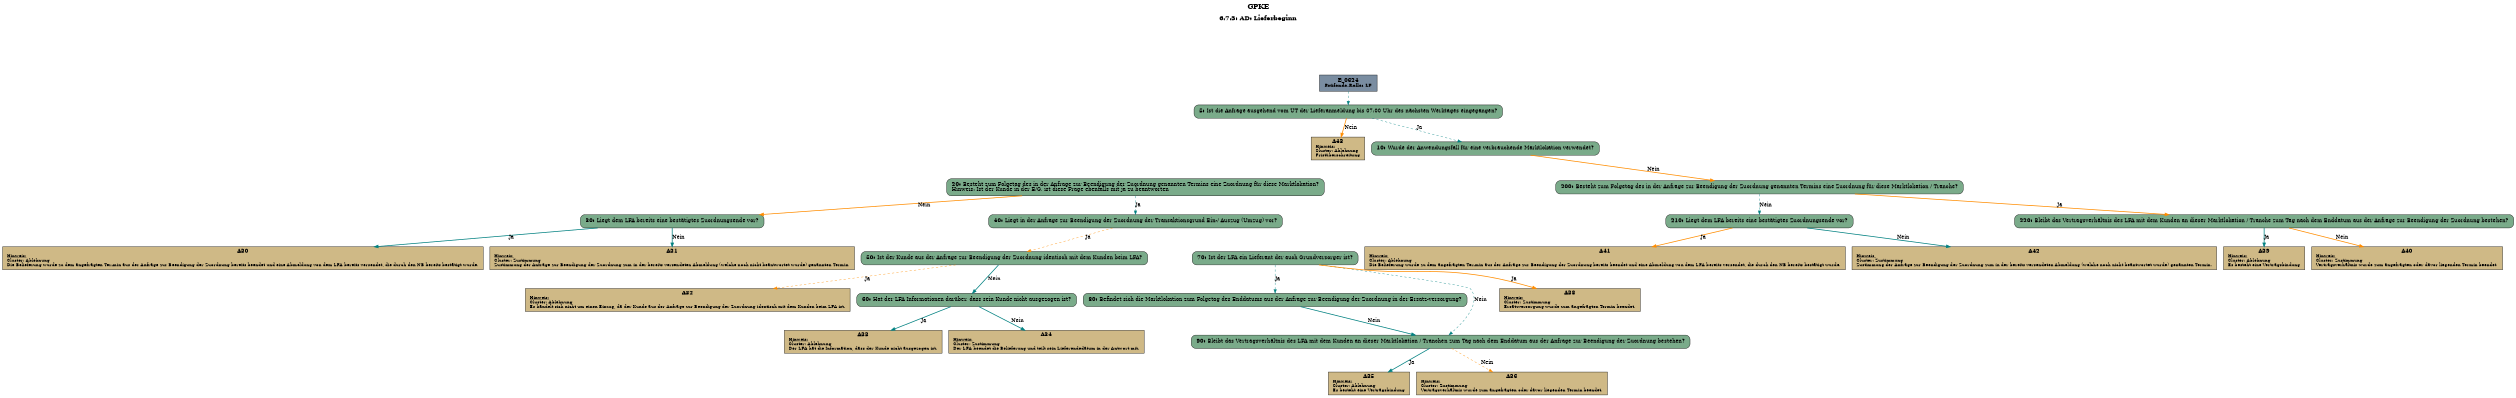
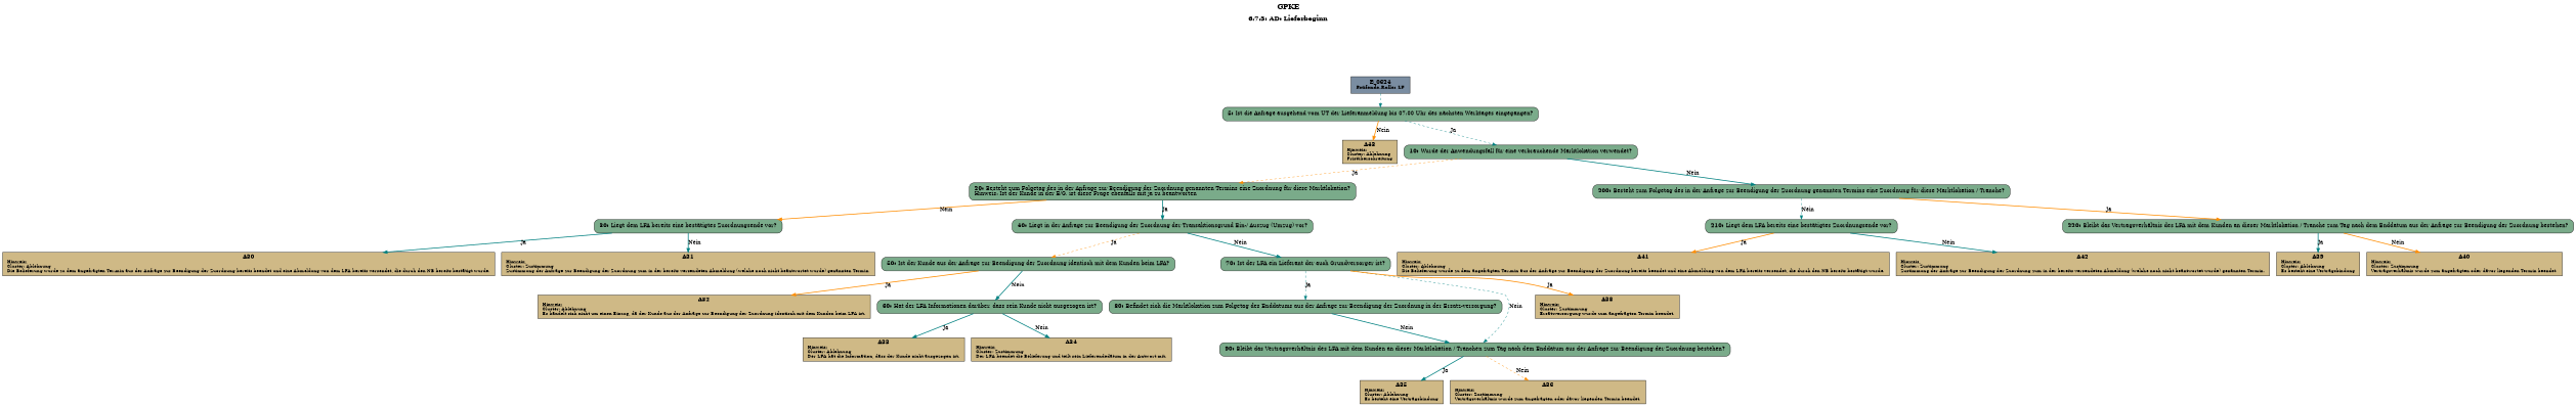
  digraph {
    concentrate=true
    label=<<B><FONT POINT-SIZE="18">GPKE</FONT></B><BR/><BR/><B><FONT POINT-SIZE="16">6.7.3: AD: Lieferbeginn</FONT></B><BR/><BR/><BR/><BR/>>
    labelloc=t
    pack=true
    packmode=array
    rankdir=TB
    node [fillcolor="#7aab8a" margin="0.2,0.12" shape=box style=filled]
    edge [color=teal style=bold]
    n1 [fillcolor="#7a8da1" label=<<B>E_0624</B><BR align="center"/><FONT point-size="12"><B><U>Prüfende Rolle:</U> LF</B></FONT><BR align="center"/>>]
    n2 [label=<<B>5: </B>Ist die Anfrage ausgehend vom ÜT der Lieferanmeldung bis 07:00 Uhr des nächsten Werktages eingegangen?<BR align="left"/>> style="filled,rounded"]
    n3 [fillcolor="#cfb986" label=<<B>A43</B><BR align="center"/><FONT point-size="12"><U>Hinweis:</U><BR align="left"/>Cluster: Ablehnung<BR align="left"/>Fristüberschreitung<BR align="left"/></FONT>> margin="0.17,0.08"]
    n4 [label=<<B>10: </B>Wurde der Anwendungsfall für eine verbrauchende Marktlokation verwendet?<BR align="left"/>> style="filled,rounded"]
    n5 [label=<<B>20: </B>Besteht zum Folgetag des in der Anfrage zur Beendigung der Zuordnung genannten Termins eine Zuordnung für diese Marktlokation?<BR align="left"/>Hinweis: Ist der Kunde in der E/G, ist diese Frage ebenfalls mit ja zu beantworten<BR align="left"/>> style="filled,rounded"]
    n6 [label=<<B>200: </B>Besteht zum Folgetag des in der Anfrage zur Beendigung der Zuordnung genannten Termins eine Zuordnung für diese Marktlokation / Tranche?<BR align="left"/>> style="filled,rounded"]
    n7 [label=<<B>30: </B>Liegt dem LFA bereits eine bestätigtes Zuordnungsende vor?<BR align="left"/>> style="filled,rounded"]
    n8 [label=<<B>40: </B>Liegt in der Anfrage zur Beendigung der Zuordnung der Transaktionsgrund Ein-/ Auszug (Umzug) vor?<BR align="left"/>> style="filled,rounded"]
    n9 [label=<<B>210: </B>Liegt dem LFA bereits eine bestätigtes Zuordnungsende vor?<BR align="left"/>> style="filled,rounded"]
    n10 [label=<<B>220: </B>Bleibt das Vertragsverhältnis des LFA mit dem Kunden an dieser Marktlokation / Tranche zum Tag nach dem Enddatum aus der Anfrage zur Beendigung der Zuordnung bestehen?<BR align="left"/>> style="filled,rounded"]
    n11 [fillcolor="#cfb986" label=<<B>A30</B><BR align="center"/><FONT point-size="12"><U>Hinweis:</U><BR align="left"/>Cluster: Ablehnung<BR align="left"/>Die Belieferung wurde zu dem angefragten Ter-min aus der Anfrage zur Beendigung der Zuordnung bereits beendet und eine Abmeldung von dem LFA bereits versendet, die durch den NB bereits bestätigt wurde.<BR align="left"/></FONT>> margin="0.17,0.08"]
    n12 [fillcolor="#cfb986" label=<<B>A31</B><BR align="center"/><FONT point-size="12"><U>Hinweis:</U><BR align="left"/>Cluster: Zustimmung<BR align="left"/>Zustimmung der Anfrage zur Beendigung der Zuordnung zum in der bereits versendeten Abmeldung (welche noch nicht beantwortet wurde) genannten Termin.<BR align="left"/></FONT>> margin="0.17,0.08"]
    n13 [label=<<B>50: </B>Ist der Kunde aus der Anfrage zur Beendigung der Zuordnung identisch mit dem Kunden beim LFA?<BR align="left"/>> style="filled,rounded"]
    n14 [label=<<B>70: </B>Ist der LFA ein Lieferant der auch Grundversorger ist?<BR align="left"/>> style="filled,rounded"]
    n15 [fillcolor="#cfb986" label=<<B>A32</B><BR align="center"/><FONT point-size="12"><U>Hinweis:</U><BR align="left"/>Cluster: Ablehnung<BR align="left"/>Es handelt sich nicht um einen Einzug, da der Kunde aus der Anfrage zur Beendigung der Zuordnung identisch mit dem Kunden beim LFA ist.<BR align="left"/></FONT>> margin="0.17,0.08"]
    n16 [label=<<B>60: </B>Hat der LFA Informationen darüber, dass sein Kunde nicht ausgezogen ist?<BR align="left"/>> style="filled,rounded"]
    n17 [label=<<B>80: </B>Befindet sich die Marktlokation zum Folgetag des Enddatums aus der Anfrage zur Beendigung der Zuordnung in der Ersatz-versorgung?<BR align="left"/>> style="filled,rounded"]
    n18 [label=<<B>90: </B>Bleibt das Vertragsverhältnis des LFA mit dem Kunden an dieser Marktlokation / Tranchen zum Tag nach dem Enddatum aus der Anfrage zur Beendigung der Zuordnung bestehen?<BR align="left"/>> style="filled,rounded"]
    n19 [fillcolor="#cfb986" label=<<B>A38</B><BR align="center"/><FONT point-size="12"><U>Hinweis:</U><BR align="left"/>Cluster: Zustimmung<BR align="left"/>Ersatzversorgung wurde zum angefragten Termin beendet.<BR align="left"/></FONT>> margin="0.17,0.08"]
    n20 [fillcolor="#cfb986" label=<<B>A33</B><BR align="center"/><FONT point-size="12"><U>Hinweis:</U><BR align="left"/>Cluster: Ablehnung<BR align="left"/>Der LFA hat die Information, dass der Kunde nicht ausgezogen ist.<BR align="left"/></FONT>> margin="0.17,0.08"]
    n21 [fillcolor="#cfb986" label=<<B>A34</B><BR align="center"/><FONT point-size="12"><U>Hinweis:</U><BR align="left"/>Cluster: Zustimmung <BR align="left"/>Der LFA beendet die Belieferung und teilt sein Lieferendedatum in der Antwort mit.<BR align="left"/></FONT>> margin="0.17,0.08"]
    n22 [fillcolor="#cfb986" label=<<B>A35</B><BR align="center"/><FONT point-size="12"><U>Hinweis:</U><BR align="left"/>Cluster: Ablehnung<BR align="left"/>Es besteht eine Vertragsbindung<BR align="left"/></FONT>> margin="0.17,0.08"]
    n23 [fillcolor="#cfb986" label=<<B>A36</B><BR align="center"/><FONT point-size="12"><U>Hinweis:</U><BR align="left"/>Cluster: Zustimmung<BR align="left"/>Vertragsverhältnis wurde zum angefragten oder davor liegenden Termin beendet.<BR align="left"/></FONT>> margin="0.17,0.08"]
    n24 [fillcolor="#cfb986" label=<<B>A41</B><BR align="center"/><FONT point-size="12"><U>Hinweis:</U><BR align="left"/>Cluster: Ablehnung<BR align="left"/>Die Belieferung wurde zu dem angefragten Ter-min aus der Anfrage zur Beendigung der Zuordnung bereits beendet und eine Abmeldung von dem LFA bereits versendet, die durch den NB bereits bestätigt wurde.<BR align="left"/></FONT>> margin="0.17,0.08"]
    n25 [fillcolor="#cfb986" label=<<B>A42</B><BR align="center"/><FONT point-size="12"><U>Hinweis:</U><BR align="left"/>Cluster: Zustimmung<BR align="left"/>Zustimmung der Anfrage zur Beendigung der Zuordnung zum in der bereits versendeten Abmeldung (welche noch nicht beantwortet wurde) genannten Termin.<BR align="left"/></FONT>> margin="0.17,0.08"]
    n26 [fillcolor="#cfb986" label=<<B>A39</B><BR align="center"/><FONT point-size="12"><U>Hinweis:</U><BR align="left"/>Cluster: Ablehnung<BR align="left"/>Es besteht eine Vertragsbindung<BR align="left"/></FONT>> margin="0.17,0.08"]
    n27 [fillcolor="#cfb986" label=<<B>A40</B><BR align="center"/><FONT point-size="12"><U>Hinweis:</U><BR align="left"/>Cluster: Zustimmung<BR align="left"/>Vertragsverhältnis wurde zum angefragten oder davor liegenden Termin beendet.<BR align="left"/></FONT>> margin="0.17,0.08"]
    n1 -> n2 [style=dashed]
    n2 -> n3 [color=darkorange label=Nein]
    n2 -> n4 [label=Ja style=dashed]
-   n4 -> n6 [color=darkorange label=Nein]
+   n4 -> n5 [color=darkorange label=Ja style=dashed]
+   n4 -> n6 [label=Nein]
    n5 -> n7 [color=darkorange label=Nein]
-   n5 -> n8 [label=Ja style=dashed]
+   n5 -> n8 [label=Ja]
    n6 -> n9 [label=Nein style=dashed]
    n6 -> n10 [color=darkorange label=Ja]
    n7 -> n11 [label=Ja]
    n7 -> n12 [label=Nein]
    n8 -> n13 [color=darkorange label=Ja style=dashed]
+   n8 -> n14 [label=Nein]
    n9 -> n24 [color=darkorange label=Ja]
    n9 -> n25 [label=Nein]
    n10 -> n26 [label=Ja]
    n10 -> n27 [color=darkorange label=Nein]
-   n13 -> n15 [color=darkorange label=Ja style=dashed]
+   n13 -> n15 [color=darkorange label=Ja]
    n13 -> n16 [label=Nein]
    n14 -> n17 [label=Ja style=dashed]
    n14 -> n18 [label=Nein style=dashed]
    n14 -> n19 [color=darkorange label=Ja]
    n16 -> n20 [label=Ja]
    n16 -> n21 [label=Nein]
    n17 -> n18 [label=Nein]
    n18 -> n22 [label=Ja]
    n18 -> n23 [color=darkorange label=Nein style=dashed]
  }
